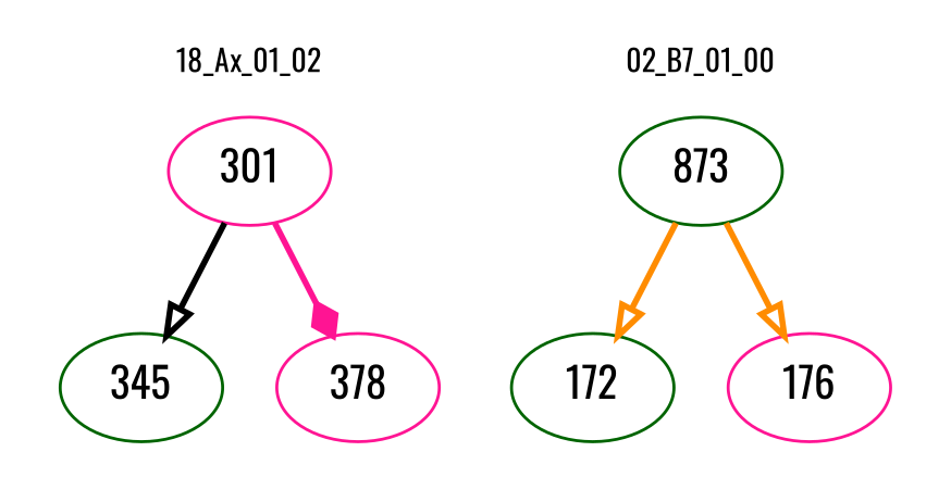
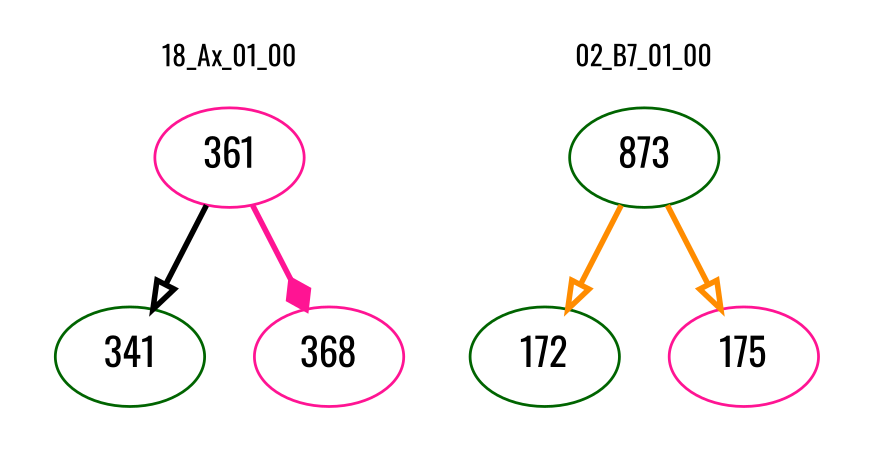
  digraph {
    fontname=Oswald
    node [color=deeppink fontname=Oswald]
    edge [arrowhead=onormal color=darkorange fontname=Oswald style=bold]
-   n1 [label=301]
-   n2 [color=darkgreen label=345]
-   n3 [label=378]
+   n1 [label=361]
+   n2 [color=darkgreen label=341]
+   n3 [label=368]
    n4 [color=darkgreen label=873]
    n5 [color=darkgreen label=172]
-   n6 [label=176]
+   n6 [label=175]
    subgraph cluster_1 {
      color=white
      fontsize=10
-     label="18_Ax_01_02"
+     label="18_Ax_01_00"
      n1
      n2
      n3
    }
    subgraph cluster_2 {
      color=white
      fontsize=10
      label="02_B7_01_00"
      n4
      n5
      n6
    }
    n1 -> n2 [color=black]
    n1 -> n3 [arrowhead=diamond color=deeppink]
    n4 -> n5
    n4 -> n6
  }
